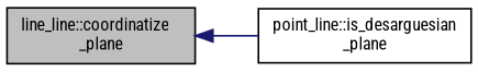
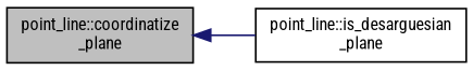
  digraph {
    rankdir=LR
    fontname="Roboto Condensed"
    node [color=black fontname="Roboto Condensed" fontsize=10 shape=record style=filled]
-   n1 [fillcolor=grey75 fontcolor=black height=0.2 label="line_line::coordinatize\l_plane" width=0.4]
+   n1 [fillcolor=grey75 fontcolor=black height=0.2 label="point_line::coordinatize\l_plane" width=0.4]
    n2 [fillcolor=white height=0.2 label="point_line::is_desarguesian\l_plane" width=0.4]
    n1 -> n2 [color=midnightblue dir=back fontname="Roboto Condensed" fontsize=10 labelfontname=Helvetica labelfontsize=10 style=solid]
  }
